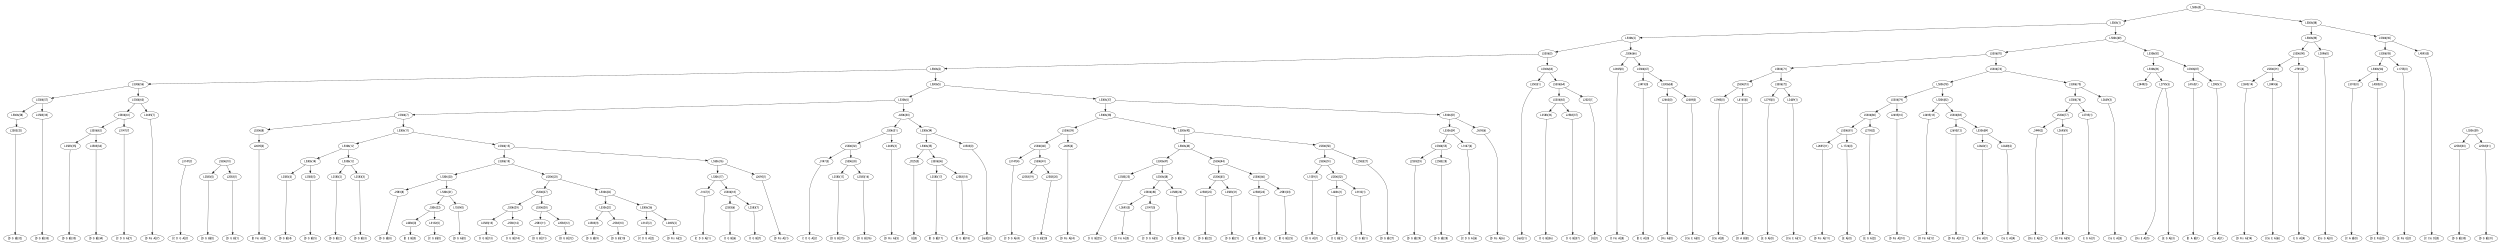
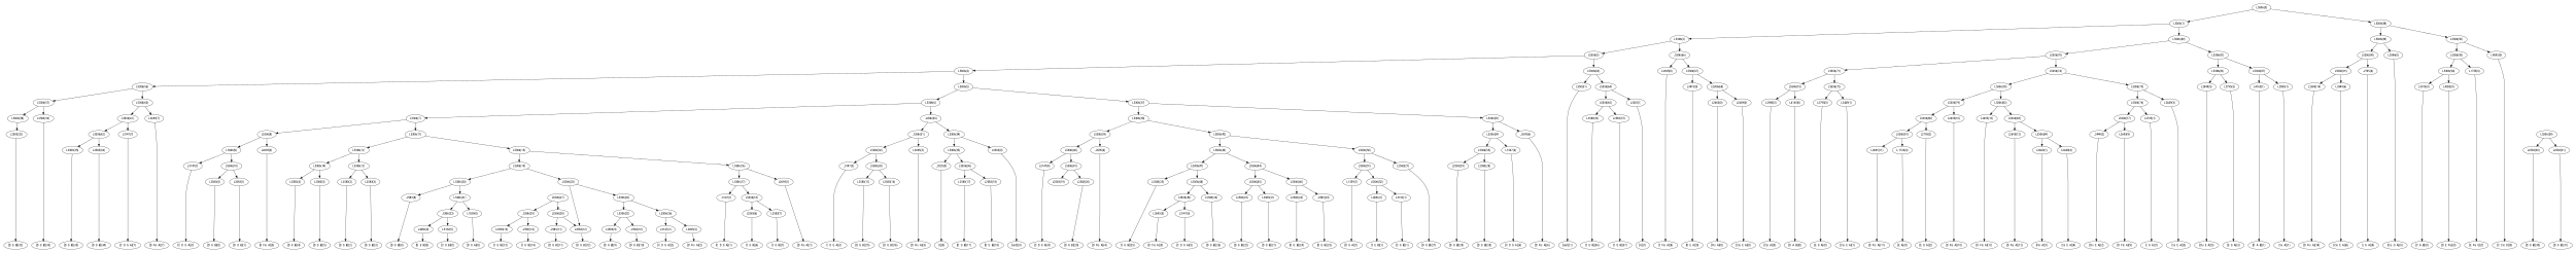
  digraph {
    fontname="Roboto Condensed"
    node [fontname="Roboto Condensed"]
    edge [fontname="Roboto Condensed"]
    "L5306(0)"
    "L5306(1)"
    "L5306(88)"
    "L5306(2)"
    "L5306(69)"
    "L5306(89)"
    "L5306(92)"
    "L5306(3)"
    "L5306(66)"
    "L5306(70)"
    "L5306(85)"
    "L5306(90)"
    "L2896(0)"
    "L5306(93)"
    "L4595(0)"
    "L5306(4)"
    "L5306(63)"
    "L2695(8)"
    "L5306(67)"
    "L5306(71)"
    "L5306(74)"
    "L5306(86)"
    "L5306(87)"
    "L5306(91)"
    "L2795(4)"
    "L5306(94)"
    "L1755(0)"
    "L5306(5)"
    "L5306(56)"
    "L5306(64)"
    "L3503(1)"
    "L5306(68)"
    "L3419(0)"
    "L5306(72)"
    "L5306(73)"
    "L5306(75)"
    "L5306(78)"
    "L2795(3)"
    "L2449(5)"
    "L2985(1)"
    "L4165(1)"
    "L2449(6)"
    "L2695(14)"
    "L4035(0)"
    "L3913(0)"
    "L5306(6)"
    "L5306(37)"
    "L5306(57)"
    "L5306(60)"
    "L5306(65)"
    "L2025(1)"
    "L2660(0)"
    "L2449(0)"
    "L2795(0)"
    "L2449(1)"
    "L2985(0)"
    "L4165(0)"
    "L5306(76)"
    "L2449(3)"
    "L5306(79)"
    "L5306(82)"
    "L5306(7)"
    n63 [label="L4306(30)"]
    "L5306(38)"
    "L5306(53)"
    "L5306(58)"
    "L2583(33)"
    "L5306(61)"
    "L2695(7)"
    "L2583(36)"
    "L2583(37)"
    "L5306(77)"
    "L2795(1)"
    "L2695(10)"
    "L5306(80)"
    "L5306(83)"
    "L2695(13)"
    "L5306(8)"
    "L5306(11)"
    "L5306(31)"
    "L5306(34)"
    "L5306(39)"
    "L5306(42)"
    "L5306(54)"
    "L2695(6)"
    "L5306(59)"
    "L2583(32)"
    "L5306(62)"
    "L3147(7)"
    "L2449(2)"
    "L2695(9)"
    "L2795(2)"
    "L5306(81)"
    "L2695(12)"
    "L5306(84)"
+   "L5306(9)"
    "L2695(0)"
    "L5306(12)"
    "L5306(15)"
    "L5306(32)"
    "L2695(3)"
    "L5306(35)"
    "L3503(0)"
    "L5306(40)"
    "L2695(4)"
    "L5306(43)"
    "L5306(50)"
    "L5306(55)"
    "L3147(6)"
    "L2583(30)"
    "L2583(31)"
    "L2583(34)"
    "L2583(35)"
    "L2695(11)"
    "L-1726(0)"
    "L2660(1)"
    "L2449(4)"
    "L5306(10)"
    "L3147(0)"
    "L5306(13)"
    "L5306(14)"
    "L5306(16)"
    "L5306(19)"
    "L5306(33)"
    "L3147(3)"
    "L5306(36)"
    "L2025(0)"
    "L5306(41)"
    "L3147(4)"
    "L5306(44)"
    "L5306(47)"
    "L2583(27)"
    "L5306(51)"
    "L2583(28)"
    "L2583(29)"
    "L2583(0)"
    "L2583(1)"
    "L2583(2)"
    "L2583(3)"
    "L2583(4)"
    "L2583(5)"
    "L5306(17)"
    "L2695(1)"
    "L5306(20)"
    "L5306(23)"
    "L2583(15)"
    "L2583(16)"
    "L2583(17)"
    "L2583(18)"
    "L2583(19)"
    "L2583(20)"
    "L5306(45)"
    "L5306(46)"
    "L2583(25)"
    "L5306(48)"
    "L5306(52)"
    "L1559(1)"
    "L5306(18)"
    "L3147(1)"
    "L2583(8)"
    "L5306(21)"
    "L5306(24)"
    "L5306(27)"
    "L2583(21)"
    "L2583(22)"
    "L2583(23)"
    "L2583(24)"
    "L2583(26)"
    "L5306(49)"
    "L4036(1)"
    "L3132(1)"
    "L2583(6)"
    "L2583(7)"
    "L5306(22)"
    "L1559(0)"
    "L5306(25)"
    "L5306(26)"
    "L5306(28)"
    "L5306(29)"
    "L3147(5)"
    "L2695(5)"
    "L4036(0)"
    "L3132(0)"
    "L2583(9)"
    "L2583(10)"
    "L3147(2)"
    "L2695(2)"
    "L2583(11)"
    "L2583(12)"
    "L2583(13)"
    "L2583(14)"
    "[D  G  B](0)"
    "[D  G  B](1)"
    "[C  D  G  A](0)"
    "[D  Fis  A](0)"
    "[D  G  B](2)"
    "[D  G  B](3)"
    "[D  G  B](4)"
    "[D  G  B](5)"
    "[D  G  B](6)"
    "[D  G  B](7)"
    "[C  D  G  A](1)"
    "[D  Fis  A](1)"
    "[D  G  B](8)"
    "[D  E  B](0)"
    "[C  G  B](0)"
    "[D  G  A](0)"
    "[D  G  B](9)"
    "[D  G  B](10)"
    "[C  D  G  A](2)"
    "[D  Fis  A](2)"
    "[D  G  B](11)"
    "[D  G  B](12)"
    "[D  G  B](13)"
    "[D  G  B](14)"
    "[D  G  B](15)"
    "[D  G  B](16)"
    "[C  D  G  A](3)"
    "[D  Fis  A](3)"
    "[D  G  B](17)"
    "[D  G  B](18)"
    "[G](0)"
    "[rest](0)"
    "[D  G  B](20)"
    "[C  D  G  A](4)"
    "[D  Fis  A](4)"
    "[D  G  B](21)"
    "[D  G  B](22)"
    "[D  G  B](23)"
    "[D  G  B](24)"
    "[D  G  B](25)"
    "[D  G  B](26)"
    "[C  D  G  A](5)"
    "[D  Fis  A](5)"
    "[D  G  B](27)"
    "[D  E  B](1)"
    "[C  G  B](1)"
    "[D  G  A](1)"
    "[D  G  B](28)"
    "[D  G  B](29)"
    "[C  D  G  A](6)"
    "[D  Fis  A](6)"
    "[D  G  B](30)"
    "[D  G  B](31)"
    "[D  G  B](32)"
    "[D  G  B](33)"
    "[D  G  B](34)"
    "[D  G  B](35)"
    "[C  D  G  A](7)"
    "[D  Fis  A](7)"
    "[D  G  B](36)"
    "[D  G  B](37)"
    "[G](1)"
    "[rest](1)"
    "[D  Fis  A](8)"
    "[Fis  A](0)"
    "[Cis  E  A](0)"
    "[D  E  A](0)"
    "[E  G  A](0)"
    "[Cis  E  A](1)"
    "[Cis  A](0)"
    "[D  A  B](0)"
    "[Cis  E  A](2)"
    "[D  Fis  A](9)"
    "[E  G  A](1)"
    "[Cis  E  A](3)"
    "[D  Fis  A](10)"
    "[E  G  A](2)"
    "[D  Fis  A](11)"
    "[E  A](0)"
    "[D  Fis  A](12)"
    "[Fis  A](1)"
    "[Cis  E  A](4)"
    "[D  Fis  A](13)"
    "[E  G  A](3)"
    "[Cis  E  A](5)"
    "[Cis  A](1)"
    "[D  A  B](1)"
    "[Cis  E  A](6)"
    "[D  Fis  A](14)"
    "[E  G  A](4)"
    "[Cis  G  A](0)"
    "[D  E  Fis](0)"
    "[C  A  B](0)"
    "[E  Fis  G](0)"
    "[C  Cis  D](0)"
    subgraph sub_1 {
      rank=min
      "L5306(0)"
    }
    subgraph sub_2 {
      rank=same
      "L5306(1)"
      "L5306(88)"
    }
    subgraph sub_3 {
      rank=same
      "L5306(2)"
      "L5306(69)"
      "L5306(89)"
      "L5306(92)"
    }
    subgraph sub_4 {
      rank=same
      "L5306(3)"
      "L5306(66)"
      "L5306(70)"
      "L5306(85)"
      "L5306(90)"
      "L2896(0)"
      "L5306(93)"
      "L4595(0)"
    }
    subgraph sub_5 {
      rank=same
      "L5306(4)"
      "L5306(63)"
      "L2695(8)"
      "L5306(67)"
      "L5306(71)"
      "L5306(74)"
      "L5306(86)"
      "L5306(87)"
      "L5306(91)"
      "L2795(4)"
      "L5306(94)"
      "L1755(0)"
    }
    subgraph sub_6 {
      rank=same
      "L5306(5)"
      "L5306(56)"
      "L5306(64)"
      "L3503(1)"
      "L5306(68)"
      "L3419(0)"
      "L5306(72)"
      "L5306(73)"
      "L5306(75)"
      "L5306(78)"
      "L2795(3)"
      "L2449(5)"
      "L2985(1)"
      "L4165(1)"
      "L2449(6)"
      "L2695(14)"
      "L4035(0)"
      "L3913(0)"
    }
    subgraph sub_7 {
      rank=same
      "L5306(6)"
      "L5306(37)"
      "L5306(57)"
      "L5306(60)"
      "L5306(65)"
      "L2025(1)"
      "L2660(0)"
      "L2449(0)"
      "L2795(0)"
      "L2449(1)"
      "L2985(0)"
      "L4165(0)"
      "L5306(76)"
      "L2449(3)"
      "L5306(79)"
      "L5306(82)"
    }
    subgraph sub_8 {
      rank=same
      "L5306(7)"
      n63
      "L5306(38)"
      "L5306(53)"
      "L5306(58)"
      "L2583(33)"
      "L5306(61)"
      "L2695(7)"
      "L2583(36)"
      "L2583(37)"
      "L5306(77)"
      "L2795(1)"
      "L2695(10)"
      "L5306(80)"
      "L5306(83)"
      "L2695(13)"
    }
    subgraph sub_9 {
      rank=same
      "L5306(8)"
      "L5306(11)"
      "L5306(31)"
      "L5306(34)"
      "L5306(39)"
      "L5306(42)"
      "L5306(54)"
      "L2695(6)"
      "L5306(59)"
      "L2583(32)"
      "L5306(62)"
      "L3147(7)"
      "L2449(2)"
      "L2695(9)"
      "L2795(2)"
      "L5306(81)"
      "L2695(12)"
      "L5306(84)"
    }
    subgraph sub_10 {
      rank=same
+     "L5306(9)"
      "L2695(0)"
      "L5306(12)"
      "L5306(15)"
      "L5306(32)"
      "L2695(3)"
      "L5306(35)"
      "L3503(0)"
      "L5306(40)"
      "L2695(4)"
      "L5306(43)"
      "L5306(50)"
      "L5306(55)"
      "L3147(6)"
      "L2583(30)"
      "L2583(31)"
      "L2583(34)"
      "L2583(35)"
      "L2695(11)"
      "L-1726(0)"
      "L2660(1)"
      "L2449(4)"
    }
    subgraph sub_11 {
      rank=same
      "L5306(10)"
      "L3147(0)"
      "L5306(13)"
      "L5306(14)"
      "L5306(16)"
      "L5306(19)"
      "L5306(33)"
      "L3147(3)"
      "L5306(36)"
      "L2025(0)"
      "L5306(41)"
      "L3147(4)"
      "L5306(44)"
      "L5306(47)"
      "L2583(27)"
      "L5306(51)"
      "L2583(28)"
      "L2583(29)"
    }
    subgraph sub_12 {
      rank=same
      "L2583(0)"
      "L2583(1)"
      "L2583(2)"
      "L2583(3)"
      "L2583(4)"
      "L2583(5)"
      "L5306(17)"
      "L2695(1)"
      "L5306(20)"
      "L5306(23)"
      "L2583(15)"
      "L2583(16)"
      "L2583(17)"
      "L2583(18)"
      "L2583(19)"
      "L2583(20)"
      "L5306(45)"
      "L5306(46)"
      "L2583(25)"
      "L5306(48)"
      "L5306(52)"
      "L1559(1)"
    }
    subgraph sub_13 {
      rank=same
      "L5306(18)"
      "L3147(1)"
      "L2583(8)"
      "L5306(21)"
      "L5306(24)"
      "L5306(27)"
      "L2583(21)"
      "L2583(22)"
      "L2583(23)"
      "L2583(24)"
      "L2583(26)"
      "L5306(49)"
      "L4036(1)"
      "L3132(1)"
    }
    subgraph sub_14 {
      rank=same
      "L2583(6)"
      "L2583(7)"
      "L5306(22)"
      "L1559(0)"
      "L5306(25)"
      "L5306(26)"
      "L5306(28)"
      "L5306(29)"
      "L3147(5)"
      "L2695(5)"
    }
    subgraph sub_15 {
      rank=same
      "L4036(0)"
      "L3132(0)"
      "L2583(9)"
      "L2583(10)"
      "L3147(2)"
      "L2695(2)"
      "L2583(11)"
      "L2583(12)"
      "L2583(13)"
      "L2583(14)"
    }
    subgraph sub_16 {
      rank=max
      "[D  G  B](0)"
      "[D  G  B](1)"
      "[C  D  G  A](0)"
      "[D  Fis  A](0)"
      "[D  G  B](2)"
      "[D  G  B](3)"
      "[D  G  B](4)"
      "[D  G  B](5)"
      "[D  G  B](6)"
      "[D  G  B](7)"
      "[C  D  G  A](1)"
      "[D  Fis  A](1)"
      "[D  G  B](8)"
      "[D  E  B](0)"
      "[C  G  B](0)"
      "[D  G  A](0)"
      "[D  G  B](9)"
      "[D  G  B](10)"
      "[C  D  G  A](2)"
      "[D  Fis  A](2)"
      "[D  G  B](11)"
      "[D  G  B](12)"
      "[D  G  B](13)"
      "[D  G  B](14)"
      "[D  G  B](15)"
      "[D  G  B](16)"
      "[C  D  G  A](3)"
      "[D  Fis  A](3)"
      "[D  G  B](17)"
      "[D  G  B](18)"
      "[G](0)"
      "[rest](0)"
      "[D  G  B](20)"
      "[C  D  G  A](4)"
      "[D  Fis  A](4)"
      "[D  G  B](21)"
      "[D  G  B](22)"
      "[D  G  B](23)"
      "[D  G  B](24)"
      "[D  G  B](25)"
      "[D  G  B](26)"
      "[C  D  G  A](5)"
      "[D  Fis  A](5)"
      "[D  G  B](27)"
      "[D  E  B](1)"
      "[C  G  B](1)"
      "[D  G  A](1)"
      "[D  G  B](28)"
      "[D  G  B](29)"
      "[C  D  G  A](6)"
      "[D  Fis  A](6)"
      "[D  G  B](30)"
      "[D  G  B](31)"
      "[D  G  B](32)"
      "[D  G  B](33)"
      "[D  G  B](34)"
      "[D  G  B](35)"
      "[C  D  G  A](7)"
      "[D  Fis  A](7)"
      "[D  G  B](36)"
      "[D  G  B](37)"
      "[G](1)"
      "[rest](1)"
      "[D  Fis  A](8)"
      "[Fis  A](0)"
      "[Cis  E  A](0)"
      "[D  E  A](0)"
      "[E  G  A](0)"
      "[Cis  E  A](1)"
      "[Cis  A](0)"
      "[D  A  B](0)"
      "[Cis  E  A](2)"
      "[D  Fis  A](9)"
      "[E  G  A](1)"
      "[Cis  E  A](3)"
      "[D  Fis  A](10)"
      "[E  G  A](2)"
      "[D  Fis  A](11)"
      "[E  A](0)"
      "[D  Fis  A](12)"
      "[Fis  A](1)"
      "[Cis  E  A](4)"
      "[D  Fis  A](13)"
      "[E  G  A](3)"
      "[Cis  E  A](5)"
      "[Cis  A](1)"
      "[D  A  B](1)"
      "[Cis  E  A](6)"
      "[D  Fis  A](14)"
      "[E  G  A](4)"
      "[Cis  G  A](0)"
      "[D  E  Fis](0)"
      "[C  A  B](0)"
      "[E  Fis  G](0)"
      "[C  Cis  D](0)"
    }
    "L5306(0)" -> "L5306(1)"
    "L5306(0)" -> "L5306(88)"
    "L5306(1)" -> "L5306(2)"
    "L5306(1)" -> "L5306(69)"
    "L5306(88)" -> "L5306(89)"
    "L5306(88)" -> "L5306(92)"
    "L5306(2)" -> "L5306(3)"
    "L5306(2)" -> "L5306(66)"
    "L5306(69)" -> "L5306(70)"
    "L5306(69)" -> "L5306(85)"
    "L5306(89)" -> "L5306(90)"
    "L5306(89)" -> "L2896(0)"
    "L5306(92)" -> "L5306(93)"
    "L5306(92)" -> "L4595(0)"
    "L5306(3)" -> "L5306(4)"
    "L5306(3)" -> "L5306(63)"
    "L5306(66)" -> "L2695(8)"
    "L5306(66)" -> "L5306(67)"
    "L5306(70)" -> "L5306(71)"
    "L5306(70)" -> "L5306(74)"
    "L5306(85)" -> "L5306(86)"
    "L5306(85)" -> "L5306(87)"
    "L5306(90)" -> "L5306(91)"
    "L5306(90)" -> "L2795(4)"
    "L2896(0)" -> "[Cis  G  A](0)"
    "L5306(93)" -> "L5306(94)"
    "L5306(93)" -> "L1755(0)"
    "L4595(0)" -> "[C  Cis  D](0)"
    "L5306(4)" -> "L5306(5)"
    "L5306(4)" -> "L5306(56)"
    "L5306(63)" -> "L5306(64)"
    "L5306(63)" -> "L3503(1)"
    "L2695(8)" -> "[D  Fis  A](8)"
    "L5306(67)" -> "L5306(68)"
    "L5306(67)" -> "L3419(0)"
    "L5306(71)" -> "L5306(72)"
    "L5306(71)" -> "L5306(73)"
    "L5306(74)" -> "L5306(75)"
    "L5306(74)" -> "L5306(78)"
    "L5306(86)" -> "L2795(3)"
    "L5306(86)" -> "L2449(5)"
    "L5306(87)" -> "L2985(1)"
    "L5306(87)" -> "L4165(1)"
    "L5306(91)" -> "L2449(6)"
    "L5306(91)" -> "L2695(14)"
    "L2795(4)" -> "[E  G  A](4)"
    "L5306(94)" -> "L4035(0)"
    "L5306(94)" -> "L3913(0)"
    "L1755(0)" -> "[E  Fis  G](0)"
    "L5306(5)" -> "L5306(6)"
    "L5306(5)" -> "L5306(37)"
    "L5306(56)" -> "L5306(57)"
    "L5306(56)" -> "L5306(60)"
    "L5306(64)" -> "L5306(65)"
    "L5306(64)" -> "L2025(1)"
    "L3503(1)" -> "[rest](1)"
    "L5306(68)" -> "L2660(0)"
    "L5306(68)" -> "L2449(0)"
    "L3419(0)" -> "[D  E  A](0)"
    "L5306(72)" -> "L2795(0)"
    "L5306(72)" -> "L2449(1)"
    "L5306(73)" -> "L2985(0)"
    "L5306(73)" -> "L4165(0)"
    "L5306(75)" -> "L5306(76)"
    "L5306(75)" -> "L2449(3)"
    "L5306(78)" -> "L5306(79)"
    "L5306(78)" -> "L5306(82)"
    "L2795(3)" -> "[E  G  A](3)"
-   "L2795(3)" -> "[Cis  E  A](5)"
+   "L2449(5)" -> "[Cis  E  A](5)"
    "L2985(1)" -> "[Cis  A](1)"
    "L4165(1)" -> "[D  A  B](1)"
    "L2449(6)" -> "[Cis  E  A](6)"
    "L2695(14)" -> "[D  Fis  A](14)"
    "L4035(0)" -> "[D  E  Fis](0)"
    "L3913(0)" -> "[C  A  B](0)"
    "L5306(6)" -> "L5306(7)"
    "L5306(6)" -> n63
    "L5306(37)" -> "L5306(38)"
    "L5306(37)" -> "L5306(53)"
    "L5306(57)" -> "L5306(58)"
    "L5306(57)" -> "L2583(33)"
    "L5306(60)" -> "L5306(61)"
    "L5306(60)" -> "L2695(7)"
    "L5306(65)" -> "L2583(36)"
    "L5306(65)" -> "L2583(37)"
    "L2025(1)" -> "[G](1)"
    "L2660(0)" -> "[Fis  A](0)"
    "L2449(0)" -> "[Cis  E  A](0)"
    "L2795(0)" -> "[E  G  A](0)"
    "L2449(1)" -> "[Cis  E  A](1)"
    "L2985(0)" -> "[Cis  A](0)"
    "L4165(0)" -> "[D  A  B](0)"
    "L5306(76)" -> "L5306(77)"
    "L5306(76)" -> "L2795(1)"
    "L2449(3)" -> "[Cis  E  A](3)"
    "L5306(79)" -> "L2695(10)"
    "L5306(79)" -> "L5306(80)"
    "L5306(82)" -> "L5306(83)"
    "L5306(82)" -> "L2695(13)"
    "L5306(7)" -> "L5306(8)"
    "L5306(7)" -> "L5306(11)"
    n63 -> "L5306(31)"
    n63 -> "L5306(34)"
    "L5306(38)" -> "L5306(39)"
    "L5306(38)" -> "L5306(42)"
    "L5306(53)" -> "L5306(54)"
    "L5306(53)" -> "L2695(6)"
    "L5306(58)" -> "L2583(32)"
    "L2583(33)" -> "[D  G  B](33)"
    "L5306(61)" -> "L5306(62)"
    "L5306(61)" -> "L3147(7)"
    "L2695(7)" -> "[D  Fis  A](7)"
    "L2583(36)" -> "[D  G  B](36)"
    "L2583(37)" -> "[D  G  B](37)"
    "L5306(77)" -> "L2449(2)"
    "L5306(77)" -> "L2695(9)"
    "L2795(1)" -> "[E  G  A](1)"
    "L2695(10)" -> "[D  Fis  A](10)"
    "L5306(80)" -> "L2795(2)"
    "L5306(80)" -> "L5306(81)"
    "L5306(83)" -> "L2695(12)"
    "L5306(83)" -> "L5306(84)"
    "L2695(13)" -> "[D  Fis  A](13)"
+   "L5306(8)" -> "L5306(9)"
    "L5306(8)" -> "L2695(0)"
    "L5306(11)" -> "L5306(12)"
    "L5306(11)" -> "L5306(15)"
    "L5306(31)" -> "L5306(32)"
    "L5306(31)" -> "L2695(3)"
    "L5306(34)" -> "L5306(35)"
    "L5306(34)" -> "L3503(0)"
    "L5306(39)" -> "L5306(40)"
    "L5306(39)" -> "L2695(4)"
    "L5306(42)" -> "L5306(43)"
    "L5306(42)" -> "L5306(50)"
    "L5306(54)" -> "L5306(55)"
    "L5306(54)" -> "L3147(6)"
    "L2695(6)" -> "[D  Fis  A](6)"
    "L5306(59)" -> "L2583(30)"
    "L5306(59)" -> "L2583(31)"
    "L2583(32)" -> "[D  G  B](32)"
    "L5306(62)" -> "L2583(34)"
    "L5306(62)" -> "L2583(35)"
    "L3147(7)" -> "[C  D  G  A](7)"
    "L2449(2)" -> "[Cis  E  A](2)"
    "L2695(9)" -> "[D  Fis  A](9)"
    "L2795(2)" -> "[E  G  A](2)"
    "L5306(81)" -> "L2695(11)"
    "L5306(81)" -> "L-1726(0)"
    "L2695(12)" -> "[D  Fis  A](12)"
    "L5306(84)" -> "L2660(1)"
    "L5306(84)" -> "L2449(4)"
+   "L5306(9)" -> "L5306(10)"
+   "L5306(9)" -> "L3147(0)"
    "L2695(0)" -> "[D  Fis  A](0)"
    "L5306(12)" -> "L5306(13)"
    "L5306(12)" -> "L5306(14)"
    "L5306(15)" -> "L5306(16)"
    "L5306(15)" -> "L5306(19)"
    "L5306(32)" -> "L5306(33)"
    "L5306(32)" -> "L3147(3)"
    "L2695(3)" -> "[D  Fis  A](3)"
    "L5306(35)" -> "L5306(36)"
    "L5306(35)" -> "L2025(0)"
    "L3503(0)" -> "[rest](0)"
    "L5306(40)" -> "L5306(41)"
    "L5306(40)" -> "L3147(4)"
    "L2695(4)" -> "[D  Fis  A](4)"
    "L5306(43)" -> "L5306(44)"
    "L5306(43)" -> "L5306(47)"
    "L5306(50)" -> "L2583(27)"
    "L5306(50)" -> "L5306(51)"
    "L5306(55)" -> "L2583(28)"
    "L5306(55)" -> "L2583(29)"
    "L3147(6)" -> "[C  D  G  A](6)"
    "L2583(30)" -> "[D  G  B](30)"
    "L2583(31)" -> "[D  G  B](31)"
    "L2583(34)" -> "[D  G  B](34)"
    "L2583(35)" -> "[D  G  B](35)"
    "L2695(11)" -> "[D  Fis  A](11)"
    "L-1726(0)" -> "[E  A](0)"
    "L2660(1)" -> "[Fis  A](1)"
    "L2449(4)" -> "[Cis  E  A](4)"
    "L5306(10)" -> "L2583(0)"
    "L5306(10)" -> "L2583(1)"
    "L3147(0)" -> "[C  D  G  A](0)"
    "L5306(13)" -> "L2583(2)"
    "L5306(13)" -> "L2583(3)"
    "L5306(14)" -> "L2583(4)"
    "L5306(14)" -> "L2583(5)"
    "L5306(16)" -> "L5306(17)"
    "L5306(16)" -> "L2695(1)"
    "L5306(19)" -> "L5306(20)"
    "L5306(19)" -> "L5306(23)"
    "L5306(33)" -> "L2583(15)"
    "L5306(33)" -> "L2583(16)"
    "L3147(3)" -> "[C  D  G  A](3)"
    "L5306(36)" -> "L2583(17)"
    "L5306(36)" -> "L2583(18)"
    "L2025(0)" -> "[G](0)"
    "L5306(41)" -> "L2583(19)"
    "L5306(41)" -> "L2583(20)"
    "L3147(4)" -> "[C  D  G  A](4)"
    "L5306(44)" -> "L5306(45)"
    "L5306(44)" -> "L5306(46)"
    "L5306(47)" -> "L2583(25)"
    "L5306(47)" -> "L5306(48)"
    "L2583(27)" -> "[D  G  B](27)"
    "L5306(51)" -> "L5306(52)"
    "L5306(51)" -> "L1559(1)"
    "L2583(28)" -> "[D  G  B](28)"
    "L2583(29)" -> "[D  G  B](29)"
    "L2583(0)" -> "[D  G  B](0)"
    "L2583(1)" -> "[D  G  B](1)"
    "L2583(2)" -> "[D  G  B](2)"
    "L2583(3)" -> "[D  G  B](3)"
    "L2583(4)" -> "[D  G  B](4)"
    "L2583(5)" -> "[D  G  B](5)"
    "L5306(17)" -> "L5306(18)"
    "L5306(17)" -> "L3147(1)"
    "L2695(1)" -> "[D  Fis  A](1)"
    "L5306(20)" -> "L2583(8)"
    "L5306(20)" -> "L5306(21)"
    "L5306(23)" -> "L5306(24)"
-   "L5306(23)" -> "L5306(27)"
+   "L5306(23)" -> "L2583(12)"
    "L2583(15)" -> "[D  G  B](15)"
    "L2583(16)" -> "[D  G  B](16)"
    "L2583(17)" -> "[D  G  B](17)"
    "L2583(18)" -> "[D  G  B](18)"
    "L2583(20)" -> "[D  G  B](20)"
    "L5306(45)" -> "L2583(21)"
    "L5306(45)" -> "L2583(22)"
    "L5306(46)" -> "L2583(23)"
    "L5306(46)" -> "L2583(24)"
    "L2583(25)" -> "[D  G  B](25)"
    "L5306(48)" -> "L2583(26)"
    "L5306(48)" -> "L5306(49)"
    "L5306(52)" -> "L4036(1)"
    "L5306(52)" -> "L3132(1)"
    "L1559(1)" -> "[D  G  A](1)"
    "L5306(18)" -> "L2583(6)"
    "L5306(18)" -> "L2583(7)"
    "L3147(1)" -> "[C  D  G  A](1)"
    "L2583(8)" -> "[D  G  B](8)"
    "L5306(21)" -> "L5306(22)"
    "L5306(21)" -> "L1559(0)"
    "L5306(24)" -> "L5306(25)"
    "L5306(24)" -> "L5306(26)"
    "L5306(27)" -> "L5306(28)"
    "L5306(27)" -> "L5306(29)"
    "L2583(21)" -> "[D  G  B](21)"
    "L2583(22)" -> "[D  G  B](22)"
    "L2583(23)" -> "[D  G  B](23)"
    "L2583(24)" -> "[D  G  B](24)"
    "L2583(26)" -> "[D  G  B](26)"
    "L5306(49)" -> "L3147(5)"
    "L5306(49)" -> "L2695(5)"
    "L4036(1)" -> "[D  E  B](1)"
    "L3132(1)" -> "[C  G  B](1)"
    "L2583(6)" -> "[D  G  B](6)"
    "L2583(7)" -> "[D  G  B](7)"
    "L5306(22)" -> "L4036(0)"
    "L5306(22)" -> "L3132(0)"
    "L1559(0)" -> "[D  G  A](0)"
    "L5306(25)" -> "L2583(9)"
    "L5306(25)" -> "L2583(10)"
    "L5306(26)" -> "L3147(2)"
    "L5306(26)" -> "L2695(2)"
    "L5306(28)" -> "L2583(11)"
    "L5306(28)" -> "L2583(12)"
    "L5306(29)" -> "L2583(13)"
    "L5306(29)" -> "L2583(14)"
    "L3147(5)" -> "[C  D  G  A](5)"
    "L2695(5)" -> "[D  Fis  A](5)"
    "L4036(0)" -> "[D  E  B](0)"
    "L3132(0)" -> "[C  G  B](0)"
    "L2583(9)" -> "[D  G  B](9)"
    "L2583(10)" -> "[D  G  B](10)"
    "L3147(2)" -> "[C  D  G  A](2)"
    "L2695(2)" -> "[D  Fis  A](2)"
    "L2583(11)" -> "[D  G  B](11)"
    "L2583(12)" -> "[D  G  B](12)"
    "L2583(13)" -> "[D  G  B](13)"
    "L2583(14)" -> "[D  G  B](14)"
  }
